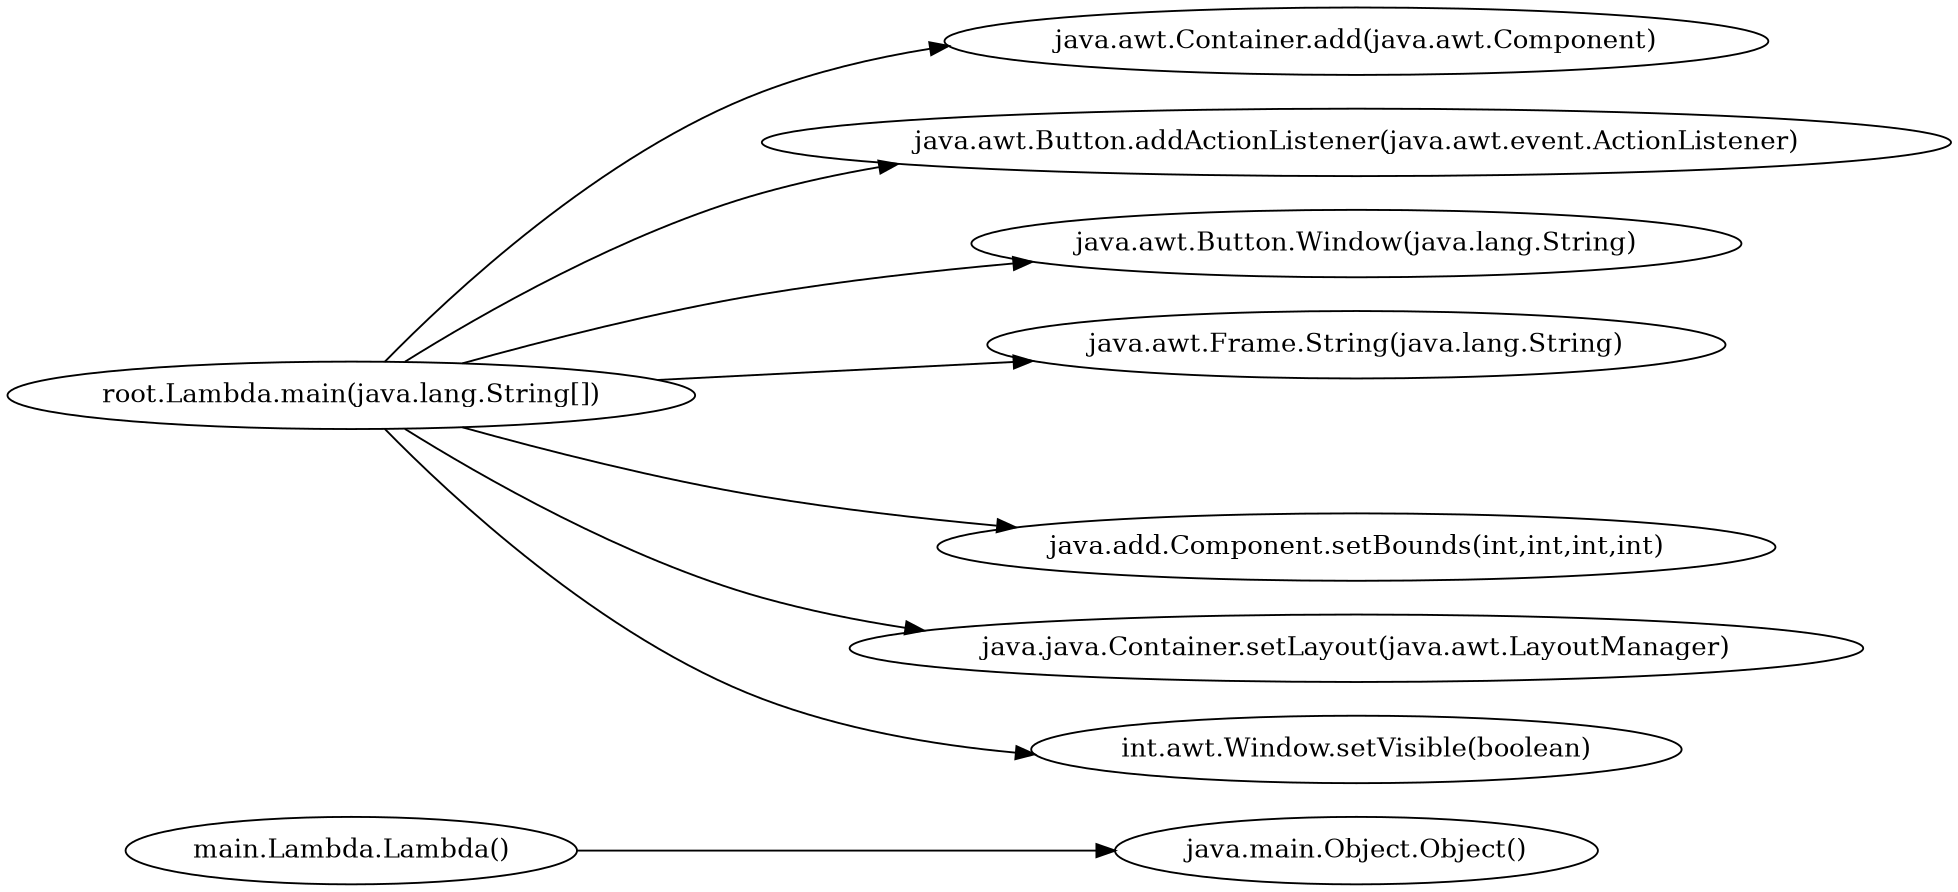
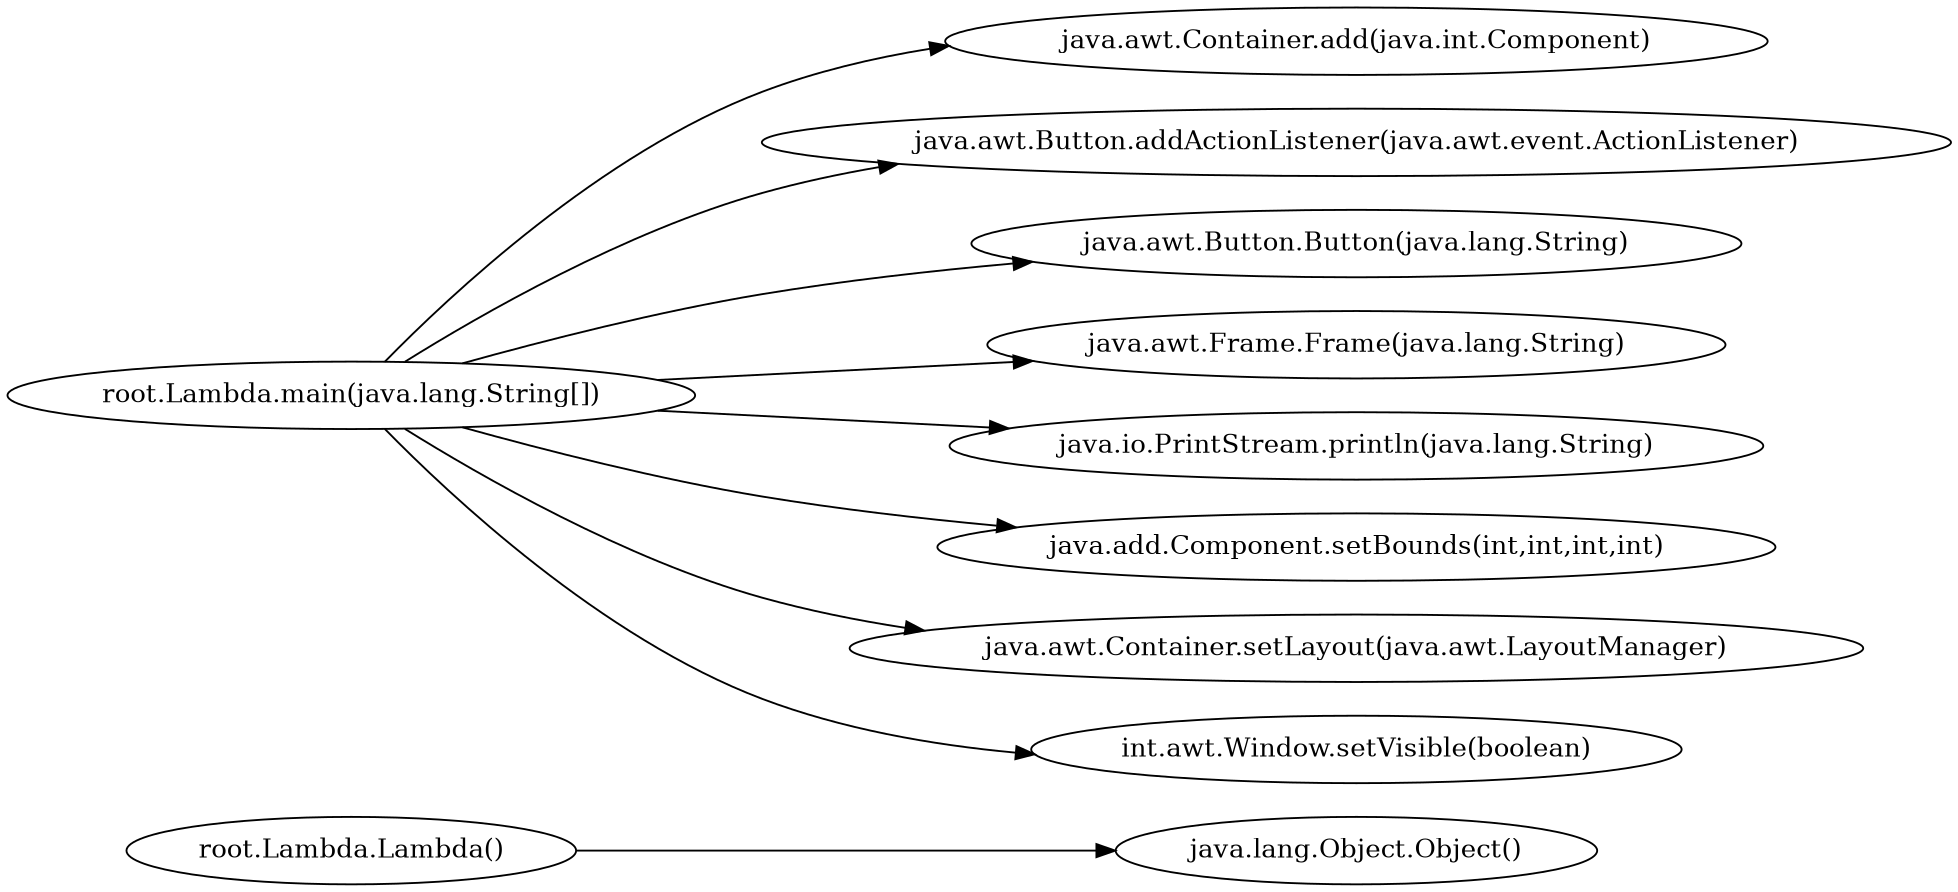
  digraph {
    rankdir=LR
-   n1 [label="main.Lambda.Lambda()"]
-   n2 [label="java.main.Object.Object()"]
-   n3 [label="java.awt.Container.add(java.awt.Component)"]
+   n1 [label="root.Lambda.Lambda()"]
+   n2 [label="java.lang.Object.Object()"]
+   n3 [label="java.awt.Container.add(java.int.Component)"]
    n4 [label="java.awt.Button.addActionListener(java.awt.event.ActionListener)"]
-   n5 [label="java.awt.Button.Window(java.lang.String)"]
-   n6 [label="java.awt.Frame.String(java.lang.String)"]
+   n5 [label="java.awt.Button.Button(java.lang.String)"]
+   n6 [label="java.awt.Frame.Frame(java.lang.String)"]
    n7 [label="root.Lambda.main(java.lang.String[])"]
+   n8 [label="java.io.PrintStream.println(java.lang.String)"]
    n9 [label="java.add.Component.setBounds(int,int,int,int)"]
-   n10 [label="java.java.Container.setLayout(java.awt.LayoutManager)"]
+   n10 [label="java.awt.Container.setLayout(java.awt.LayoutManager)"]
    n11 [label="int.awt.Window.setVisible(boolean)"]
    n1 -> n2
    n7 -> n3
    n7 -> n4
    n7 -> n5
    n7 -> n6
+   n7 -> n8
    n7 -> n9
    n7 -> n10
    n7 -> n11
  }
